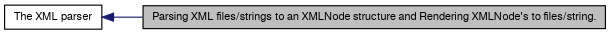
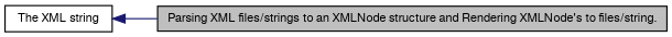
  digraph {
    rankdir=LR
    node [color=black fontname=FreeSans fontsize=10 shape=record]
    n1 [fillcolor=grey75 fontcolor=black height=0.2 label="Parsing XML files/strings to an XMLNode structure and Rendering XMLNode's to files/string." style=filled width=0.4]
-   n2 [height=0.2 label="The XML parser" width=0.4]
+   n2 [height=0.2 label="The XML string" width=0.4]
    n2 -> n1 [color=midnightblue dir=back fontname=FreeSans fontsize=10 labelfontname=FreeSans labelfontsize=10 shape=plaintext style=solid]
  }
